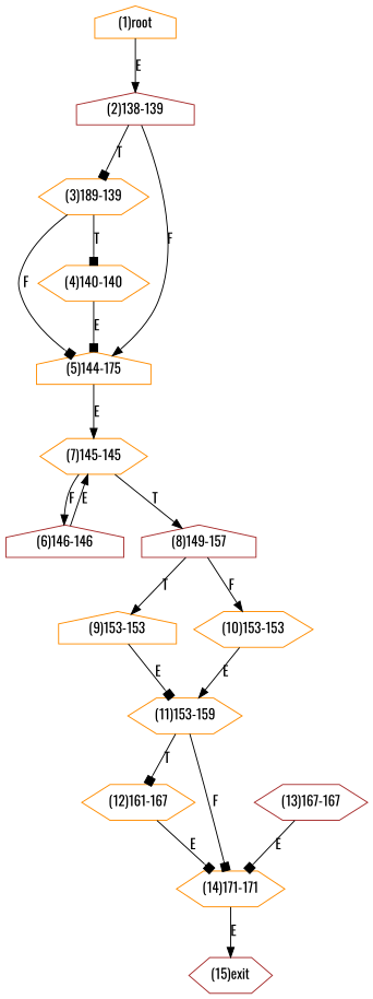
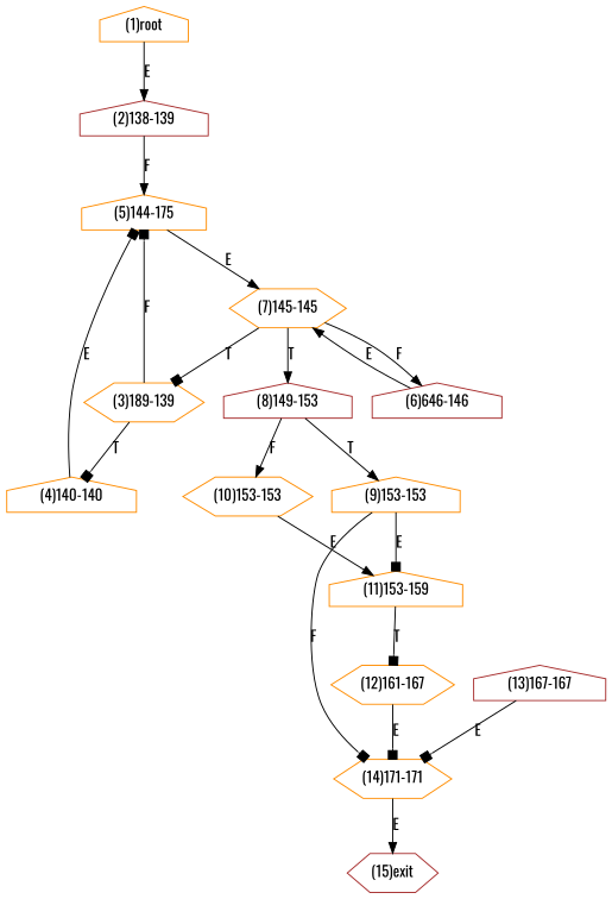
  digraph {
    fontname=Oswald
    node [color=darkorange fontname=Oswald shape=house]
    edge [arrowhead=normal fontname=Oswald]
    n1 [label="(1)root"]
    n2 [color=brown label="(2)138-139"]
    n3 [label="(3)189-139" shape=hexagon]
    n4 [label="(5)144-175"]
-   n5 [label="(4)140-140" shape=hexagon]
+   n5 [label="(4)140-140"]
    n6 [label="(7)145-145" shape=hexagon]
-   n7 [color=brown label="(6)146-146"]
-   n8 [color=brown label="(8)149-157"]
+   n7 [color=brown label="(6)646-146"]
+   n8 [color=brown label="(8)149-153"]
    n9 [label="(9)153-153"]
    n10 [label="(10)153-153" shape=hexagon]
-   n11 [label="(11)153-159" shape=hexagon]
+   n11 [label="(11)153-159"]
    n12 [label="(12)161-167" shape=hexagon]
    n13 [label="(14)171-171" shape=hexagon]
    n14 [color=brown label="(15)exit" shape=hexagon]
-   n15 [color=brown label="(13)167-167" shape=hexagon]
+   n15 [color=brown label="(13)167-167"]
    n1 -> n2 [label=E]
-   n2 -> n3 [arrowhead=box label=T]
+   n6 -> n3 [arrowhead=box label=T]
    n2 -> n4 [label=F]
    n3 -> n4 [arrowhead=box label=F]
    n3 -> n5 [arrowhead=box label=T]
    n4 -> n6 [label=E]
    n5 -> n4 [arrowhead=box label=E]
    n6 -> n7 [label=F]
    n6 -> n8 [label=T]
    n7 -> n6 [label=E]
    n8 -> n9 [label=T]
    n8 -> n10 [label=F]
    n9 -> n11 [arrowhead=box label=E]
    n10 -> n11 [label=E]
    n11 -> n12 [arrowhead=box label=T]
-   n11 -> n13 [arrowhead=box label=F]
+   n9 -> n13 [arrowhead=box label=F]
    n12 -> n13 [arrowhead=box label=E]
    n13 -> n14 [label=E]
    n15 -> n13 [arrowhead=box label=E]
  }
